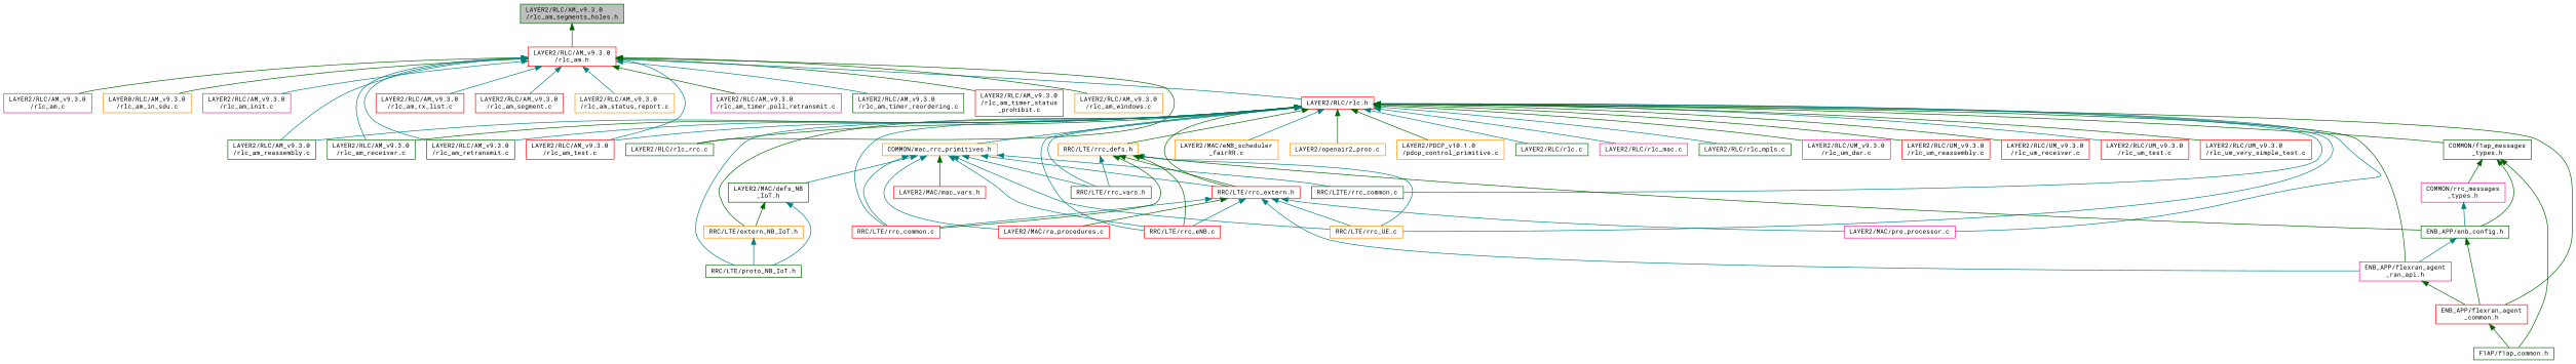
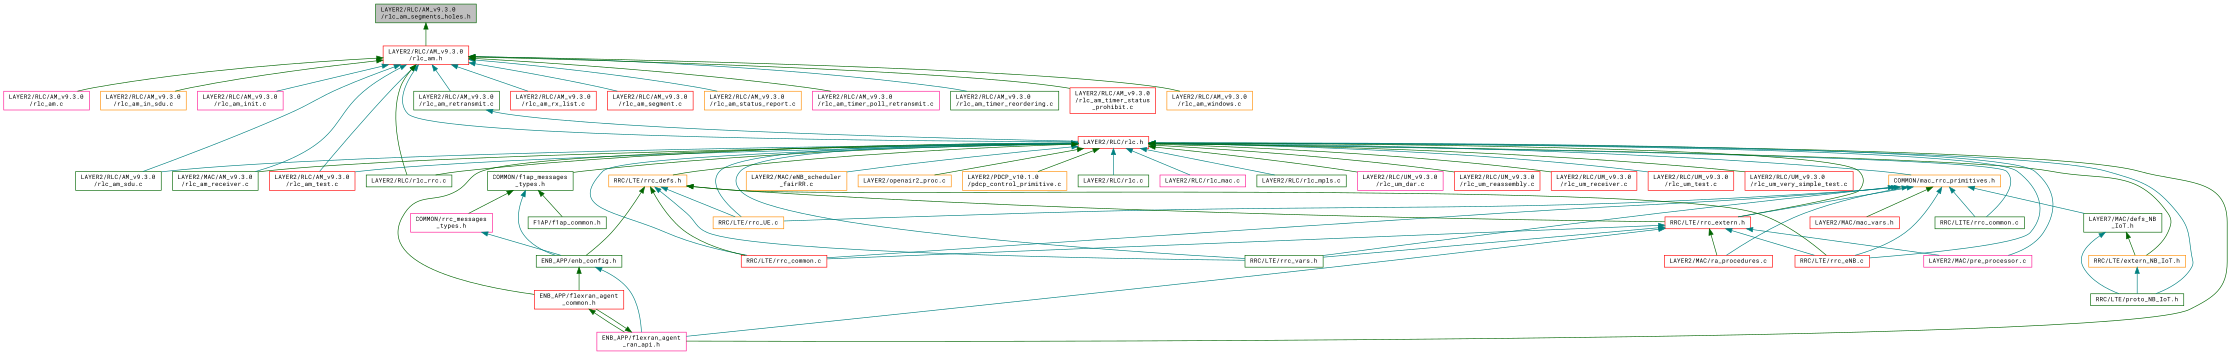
  digraph {
    fontname="Roboto Mono"
    node [color=red fillcolor=white fontname="Roboto Mono" fontsize=10 shape=record style=filled]
    edge [color=teal dir=back fontname="Roboto Mono" fontsize=10 labelfontname=Helvetica labelfontsize=10 style=solid]
    n1 [color=darkgreen fillcolor=grey75 fontcolor=black height=0.2 label="LAYER2/RLC/AM_v9.3.0\l/rlc_am_segments_holes.h" width=0.4]
    n2 [height=0.2 label="LAYER2/RLC/AM_v9.3.0\l/rlc_am.h" width=0.4]
    n3 [color=deeppink height=0.2 label="LAYER2/RLC/AM_v9.3.0\l/rlc_am.c" width=0.4]
-   n4 [color=darkorange height=0.2 label="LAYER0/RLC/AM_v9.3.0\l/rlc_am_in_sdu.c" width=0.4]
+   n4 [color=darkorange height=0.2 label="LAYER2/RLC/AM_v9.3.0\l/rlc_am_in_sdu.c" width=0.4]
    n5 [color=deeppink height=0.2 label="LAYER2/RLC/AM_v9.3.0\l/rlc_am_init.c" width=0.4]
-   n6 [color=darkgreen height=0.2 label="LAYER2/RLC/AM_v9.3.0\l/rlc_am_reassembly.c" width=0.4]
-   n7 [color=darkgreen height=0.2 label="LAYER2/RLC/AM_v9.3.0\l/rlc_am_receiver.c" width=0.4]
+   n6 [color=darkgreen height=0.2 label="LAYER2/RLC/AM_v9.3.0\l/rlc_am_sdu.c" width=0.4]
+   n7 [color=darkgreen height=0.2 label="LAYER2/MAC/AM_v9.3.0\l/rlc_am_receiver.c" width=0.4]
    n8 [color=darkgreen height=0.2 label="LAYER2/RLC/AM_v9.3.0\l/rlc_am_retransmit.c" width=0.4]
    n9 [height=0.2 label="LAYER2/RLC/AM_v9.3.0\l/rlc_am_rx_list.c" width=0.4]
    n10 [height=0.2 label="LAYER2/RLC/AM_v9.3.0\l/rlc_am_segment.c" width=0.4]
    n11 [color=darkorange height=0.2 label="LAYER2/RLC/AM_v9.3.0\l/rlc_am_status_report.c" width=0.4]
    n12 [height=0.2 label="LAYER2/RLC/AM_v9.3.0\l/rlc_am_test.c" width=0.4]
    n13 [color=deeppink height=0.2 label="LAYER2/RLC/AM_v9.3.0\l/rlc_am_timer_poll_retransmit.c" width=0.4]
    n14 [color=darkgreen height=0.2 label="LAYER2/RLC/AM_v9.3.0\l/rlc_am_timer_reordering.c" width=0.4]
    n15 [height=0.2 label="LAYER2/RLC/AM_v9.3.0\l/rlc_am_timer_status\l_prohibit.c" width=0.4]
    n16 [color=darkorange height=0.2 label="LAYER2/RLC/AM_v9.3.0\l/rlc_am_windows.c" width=0.4]
    n17 [height=0.2 label="LAYER2/RLC/rlc.h" width=0.4]
    n18 [color=darkgreen height=0.2 label="LAYER2/RLC/rlc_rrc.c" width=0.4]
    n19 [color=darkgreen height=0.2 label="COMMON/f1ap_messages\l_types.h" width=0.4]
    n20 [height=0.2 label="ENB_APP/flexran_agent\l_common.h" width=0.4]
    n21 [color=deeppink height=0.2 label="ENB_APP/flexran_agent\l_ran_api.h" width=0.4]
    n22 [color=darkorange height=0.2 label="COMMON/mac_rrc_primitives.h" width=0.4]
    n23 [color=darkorange height=0.2 label="RRC/LTE/extern_NB_IoT.h" width=0.4]
    n24 [color=darkgreen height=0.2 label="RRC/LTE/proto_NB_IoT.h" width=0.4]
    n25 [color=darkgreen height=0.2 label="RRC/LITE/rrc_common.c" width=0.4]
    n26 [height=0.2 label="RRC/LTE/rrc_common.c" width=0.4]
    n27 [height=0.2 label="RRC/LTE/rrc_eNB.c" width=0.4]
    n28 [height=0.2 label="RRC/LTE/rrc_extern.h" width=0.4]
    n29 [color=deeppink height=0.2 label="LAYER2/MAC/pre_processor.c" width=0.4]
    n30 [color=darkorange height=0.2 label="RRC/LTE/rrc_UE.c" width=0.4]
    n31 [color=darkgreen height=0.2 label="RRC/LTE/rrc_vars.h" width=0.4]
    n32 [color=darkorange height=0.2 label="LAYER2/MAC/eNB_scheduler\l_fairRR.c" width=0.4]
    n33 [color=darkorange height=0.2 label="LAYER2/openair2_proc.c" width=0.4]
    n34 [color=darkorange height=0.2 label="LAYER2/PDCP_v10.1.0\l/pdcp_control_primitive.c" width=0.4]
    n35 [color=darkgreen height=0.2 label="LAYER2/RLC/rlc.c" width=0.4]
    n36 [color=deeppink height=0.2 label="LAYER2/RLC/rlc_mac.c" width=0.4]
    n37 [color=darkgreen height=0.2 label="LAYER2/RLC/rlc_mpls.c" width=0.4]
    n38 [color=deeppink height=0.2 label="LAYER2/RLC/UM_v9.3.0\l/rlc_um_dar.c" width=0.4]
    n39 [height=0.2 label="LAYER2/RLC/UM_v9.3.0\l/rlc_um_reassembly.c" width=0.4]
    n40 [height=0.2 label="LAYER2/RLC/UM_v9.3.0\l/rlc_um_receiver.c" width=0.4]
    n41 [height=0.2 label="LAYER2/RLC/UM_v9.3.0\l/rlc_um_test.c" width=0.4]
    n42 [height=0.2 label="LAYER2/RLC/UM_v9.3.0\l/rlc_um_very_simple_test.c" width=0.4]
    n43 [color=darkorange height=0.2 label="RRC/LTE/rrc_defs.h" width=0.4]
    n44 [color=deeppink height=0.2 label="COMMON/rrc_messages\l_types.h" width=0.4]
    n45 [color=darkgreen height=0.2 label="ENB_APP/enb_config.h" width=0.4]
    n46 [color=darkgreen height=0.2 label="F1AP/f1ap_common.h" width=0.4]
-   n47 [color=darkgreen height=0.2 label="LAYER2/MAC/defs_NB\l_IoT.h" width=0.4]
+   n47 [color=darkgreen height=0.2 label="LAYER7/MAC/defs_NB\l_IoT.h" width=0.4]
    n48 [height=0.2 label="LAYER2/MAC/mac_vars.h" width=0.4]
    n49 [height=0.2 label="LAYER2/MAC/ra_procedures.c" width=0.4]
    n1 -> n2 [color=darkgreen]
    n2 -> n3 [color=darkgreen]
    n2 -> n4 [color=darkgreen]
    n2 -> n5
    n2 -> n6
    n2 -> n7
    n2 -> n8
    n2 -> n9
    n2 -> n10
    n2 -> n11
    n2 -> n12
    n2 -> n13 [color=darkgreen]
    n2 -> n14
    n2 -> n15 [color=darkgreen]
    n2 -> n16 [color=darkgreen]
    n2 -> n17
    n2 -> n18 [color=darkgreen]
    n17 -> n6
    n17 -> n7 [color=darkgreen]
-   n17 -> n8
+   n8 -> n17
    n17 -> n12
    n17 -> n18 [color=darkgreen]
    n17 -> n19 [color=darkgreen]
    n17 -> n20 [color=darkgreen]
    n17 -> n21 [color=darkgreen]
    n17 -> n22
    n17 -> n23 [color=darkgreen]
    n17 -> n24
    n17 -> n25
    n17 -> n26
    n17 -> n27
    n17 -> n28 [color=darkgreen]
    n17 -> n29
    n17 -> n30
    n17 -> n31
    n17 -> n32
    n17 -> n33 [color=darkgreen]
    n17 -> n34 [color=darkgreen]
    n17 -> n35
    n17 -> n36
    n17 -> n37
    n17 -> n38 [color=darkgreen]
    n17 -> n39 [color=darkgreen]
    n17 -> n40 [color=darkgreen]
    n17 -> n41
    n17 -> n42 [color=darkgreen]
    n17 -> n43 [color=darkgreen]
    n19 -> n44 [color=darkgreen]
-   n19 -> n45 [color=darkgreen]
+   n19 -> n45
    n19 -> n46 [color=darkgreen]
-   n20 -> n46 [color=darkgreen]
+   n20 -> n21 [color=darkgreen]
    n21 -> n20 [color=darkgreen]
    n22 -> n25
    n22 -> n26
    n22 -> n27
    n22 -> n28
    n22 -> n30
    n22 -> n31
    n22 -> n47
    n22 -> n48 [color=darkgreen]
    n22 -> n49
    n23 -> n24
    n28 -> n21
    n28 -> n26
    n28 -> n27
    n28 -> n29
-   n28 -> n30
+   n28 -> n31
    n28 -> n49 [color=darkgreen]
    n43 -> n26 [color=darkgreen]
    n43 -> n27 [color=darkgreen]
    n43 -> n28 [color=darkgreen]
    n43 -> n30
    n43 -> n31
    n43 -> n45 [color=darkgreen]
    n44 -> n45
    n45 -> n20 [color=darkgreen]
    n45 -> n21
    n47 -> n23 [color=darkgreen]
    n47 -> n24
  }
